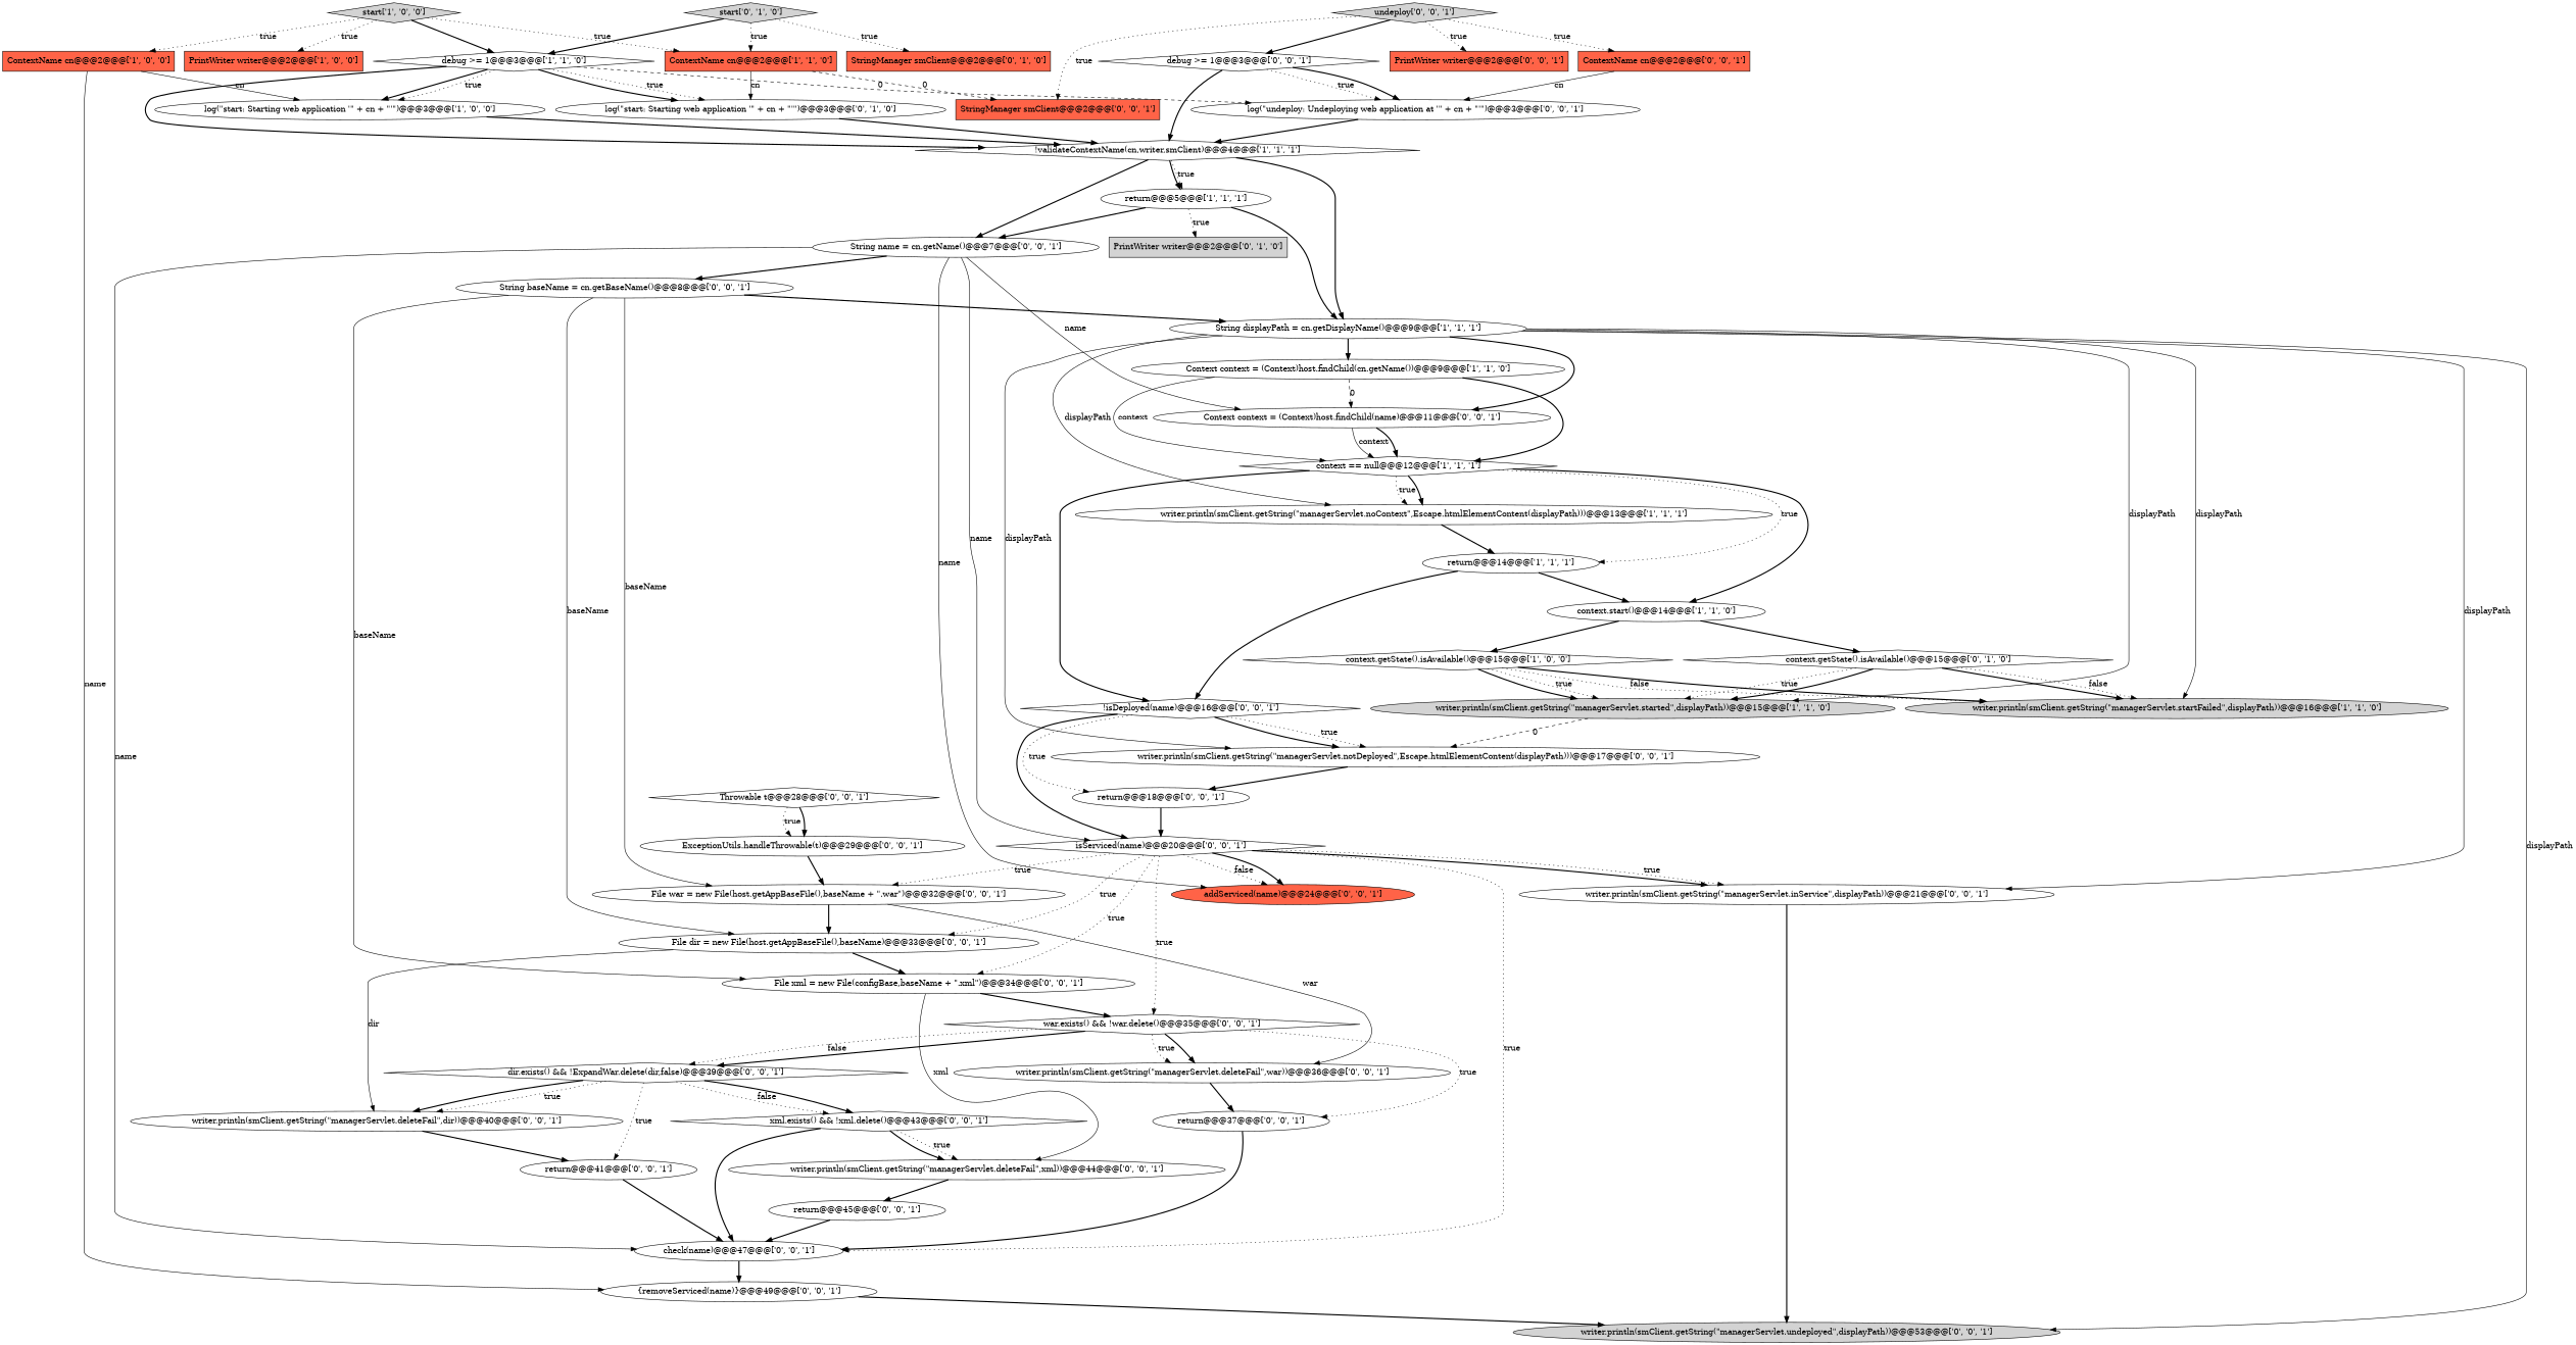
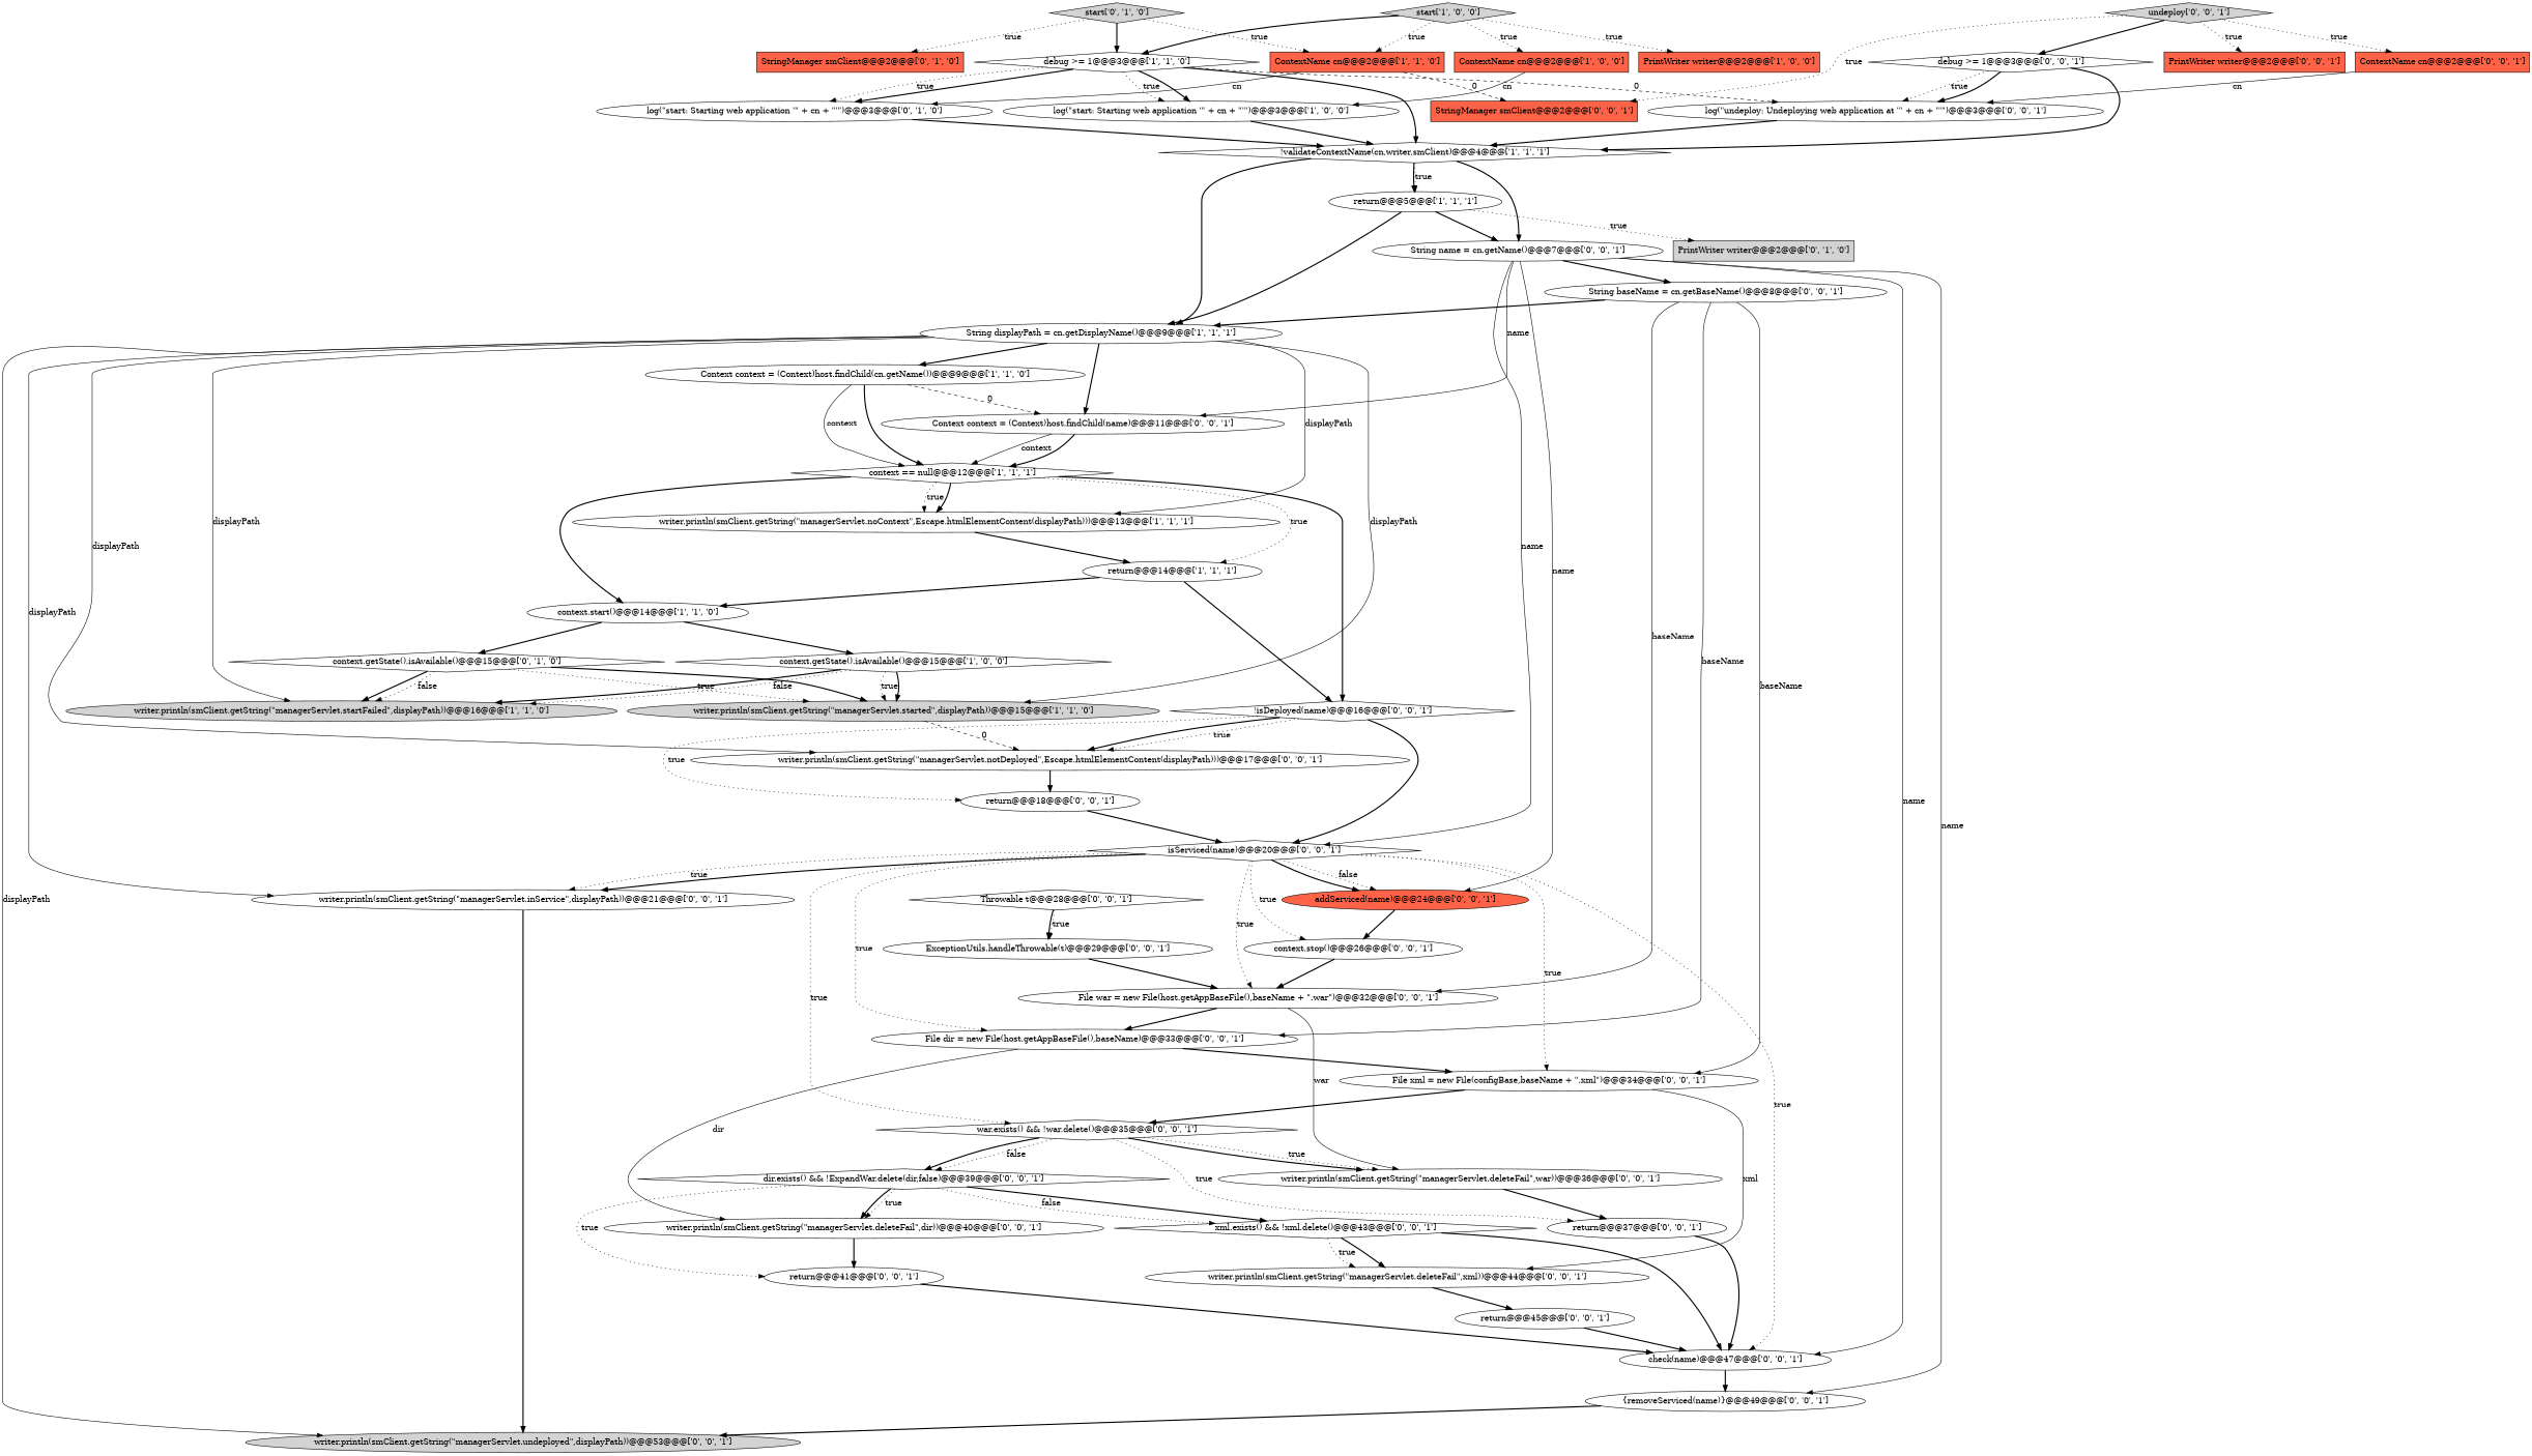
  digraph {
    fontname="DejaVu Serif"
    node [fillcolor=white fontname="DejaVu Serif" shape=ellipse style=filled]
    edge [fontname="DejaVu Serif" style=bold]
    n1 [fillcolor=tomato label="addServiced(name)@@@24@@@['0', '0', '1']"]
+   n2 [label="context.stop()@@@26@@@['0', '0', '1']"]
    n3 [label="File war = new File(host.getAppBaseFile(),baseName + \".war\")@@@32@@@['0', '0', '1']"]
    n4 [fillcolor=lightgray label="writer.println(smClient.getString(\"managerServlet.startFailed\",displayPath))@@@16@@@['1', '1', '0']"]
    n5 [label="context == null@@@12@@@['1', '1', '1']" shape=diamond]
    n6 [label="context.start()@@@14@@@['1', '1', '0']"]
    n7 [label="!isDeployed(name)@@@16@@@['0', '0', '1']" shape=diamond]
    n8 [label="writer.println(smClient.getString(\"managerServlet.noContext\",Escape.htmlElementContent(displayPath)))@@@13@@@['1', '1', '1']"]
    n9 [label="return@@@14@@@['1', '1', '1']"]
    n10 [label="context.getState().isAvailable()@@@15@@@['1', '0', '0']" shape=diamond]
    n11 [label="context.getState().isAvailable()@@@15@@@['0', '1', '0']" shape=diamond]
    n12 [label="writer.println(smClient.getString(\"managerServlet.notDeployed\",Escape.htmlElementContent(displayPath)))@@@17@@@['0', '0', '1']"]
    n13 [label="isServiced(name)@@@20@@@['0', '0', '1']" shape=diamond]
    n14 [label="return@@@18@@@['0', '0', '1']"]
    n15 [label="dir.exists() && !ExpandWar.delete(dir,false)@@@39@@@['0', '0', '1']" shape=diamond]
    n16 [label="xml.exists() && !xml.delete()@@@43@@@['0', '0', '1']" shape=diamond]
    n17 [label="writer.println(smClient.getString(\"managerServlet.deleteFail\",dir))@@@40@@@['0', '0', '1']"]
    n18 [label="return@@@41@@@['0', '0', '1']"]
    n19 [label="writer.println(smClient.getString(\"managerServlet.deleteFail\",xml))@@@44@@@['0', '0', '1']"]
    n20 [label="check(name)@@@47@@@['0', '0', '1']"]
    n21 [label="Context context = (Context)host.findChild(cn.getName())@@@9@@@['1', '1', '0']"]
    n22 [label="Context context = (Context)host.findChild(name)@@@11@@@['0', '0', '1']"]
    n23 [fillcolor=lightgray label="start['0', '1', '0']" shape=diamond]
    n24 [label="debug >= 1@@@3@@@['1', '1', '0']" shape=diamond]
    n25 [fillcolor=tomato label="ContextName cn@@@2@@@['1', '1', '0']" shape=box]
    n26 [fillcolor=tomato label="StringManager smClient@@@2@@@['0', '1', '0']" shape=box]
    n27 [fillcolor=lightgray label="PrintWriter writer@@@2@@@['0', '1', '0']" shape=box]
    n28 [label="log(\"undeploy: Undeploying web application at '\" + cn + \"'\")@@@3@@@['0', '0', '1']"]
    n29 [label="!validateContextName(cn,writer,smClient)@@@4@@@['1', '1', '1']" shape=diamond]
    n30 [label="log(\"start: Starting web application '\" + cn + \"'\")@@@3@@@['0', '1', '0']"]
    n31 [label="log(\"start: Starting web application '\" + cn + \"'\")@@@3@@@['1', '0', '0']"]
    n32 [fillcolor=tomato label="StringManager smClient@@@2@@@['0', '0', '1']" shape=box]
    n33 [label="String displayPath = cn.getDisplayName()@@@9@@@['1', '1', '1']"]
    n34 [label="String name = cn.getName()@@@7@@@['0', '0', '1']"]
    n35 [label="return@@@5@@@['1', '1', '1']"]
    n36 [label="writer.println(smClient.getString(\"managerServlet.inService\",displayPath))@@@21@@@['0', '0', '1']"]
    n37 [fillcolor=lightgray label="writer.println(smClient.getString(\"managerServlet.undeployed\",displayPath))@@@53@@@['0', '0', '1']"]
    n38 [fillcolor=lightgray label="writer.println(smClient.getString(\"managerServlet.started\",displayPath))@@@15@@@['1', '1', '0']"]
    n39 [label="{removeServiced(name)}@@@49@@@['0', '0', '1']"]
    n40 [label="return@@@45@@@['0', '0', '1']"]
    n41 [label="String baseName = cn.getBaseName()@@@8@@@['0', '0', '1']"]
    n42 [label="war.exists() && !war.delete()@@@35@@@['0', '0', '1']" shape=diamond]
    n43 [label="File dir = new File(host.getAppBaseFile(),baseName)@@@33@@@['0', '0', '1']"]
    n44 [label="File xml = new File(configBase,baseName + \".xml\")@@@34@@@['0', '0', '1']"]
    n45 [label="debug >= 1@@@3@@@['0', '0', '1']" shape=diamond]
    n46 [fillcolor=tomato label="ContextName cn@@@2@@@['0', '0', '1']" shape=box]
    n47 [label="writer.println(smClient.getString(\"managerServlet.deleteFail\",war))@@@36@@@['0', '0', '1']"]
    n48 [label="return@@@37@@@['0', '0', '1']"]
    n49 [fillcolor=lightgray label="start['1', '0', '0']" shape=diamond]
    n50 [fillcolor=tomato label="ContextName cn@@@2@@@['1', '0', '0']" shape=box]
    n51 [fillcolor=tomato label="PrintWriter writer@@@2@@@['1', '0', '0']" shape=box]
    n52 [label="Throwable t@@@28@@@['0', '0', '1']" shape=diamond]
    n53 [label="ExceptionUtils.handleThrowable(t)@@@29@@@['0', '0', '1']"]
    n54 [fillcolor=tomato label="PrintWriter writer@@@2@@@['0', '0', '1']" shape=box]
    n55 [fillcolor=lightgray label="undeploy['0', '0', '1']" shape=diamond]
+   n1 -> n2
+   n2 -> n3
    n3 -> n43
    n3 -> n47 [label=war style=solid]
    n5 -> n6
    n5 -> n7
    n5 -> n8 [label=true style=dotted]
    n5 -> n8
    n5 -> n9 [label=true style=dotted]
    n6 -> n10
    n6 -> n11
    n7 -> n12 [label=true style=dotted]
    n7 -> n12
    n7 -> n13
    n7 -> n14 [label=true style=dotted]
    n8 -> n9
    n9 -> n6
    n9 -> n7
    n10 -> n4
    n10 -> n4 [label=false style=dotted]
    n10 -> n38 [label=true style=dotted]
    n10 -> n38
    n11 -> n4
    n11 -> n4 [label=false style=dotted]
    n11 -> n38 [label=true style=dotted]
    n11 -> n38
    n12 -> n14
    n13 -> n1 [label=false style=dotted]
    n13 -> n1
+   n13 -> n2 [label=true style=dotted]
    n13 -> n3 [label=true style=dotted]
    n13 -> n20 [label=true style=dotted]
    n13 -> n36
    n13 -> n36 [label=true style=dotted]
    n13 -> n42 [label=true style=dotted]
    n13 -> n43 [label=true style=dotted]
    n13 -> n44 [label=true style=dotted]
    n14 -> n13
    n15 -> n16 [label=false style=dotted]
    n15 -> n16
    n15 -> n17 [label=true style=dotted]
    n15 -> n17
    n15 -> n18 [label=true style=dotted]
    n16 -> n19
    n16 -> n19 [label=true style=dotted]
    n16 -> n20
    n17 -> n18
    n18 -> n20
    n19 -> n40
    n20 -> n39
    n21 -> n5 [label=context style=solid]
    n21 -> n5
    n21 -> n22 [label=0 style=dashed]
    n22 -> n5 [label=context style=solid]
    n22 -> n5
    n23 -> n24
    n23 -> n25 [label=true style=dotted]
    n23 -> n26 [label=true style=dotted]
    n24 -> n28 [label=0 style=dashed]
    n24 -> n29
    n24 -> n30
    n24 -> n30 [label=true style=dotted]
    n24 -> n31
    n24 -> n31 [label=true style=dotted]
    n25 -> n30 [label=cn style=solid]
    n25 -> n32 [label=0 style=dashed]
    n28 -> n29
    n29 -> n33
    n29 -> n34
    n29 -> n35
    n29 -> n35 [label=true style=dotted]
    n30 -> n29
    n31 -> n29
    n33 -> n4 [label=displayPath style=solid]
    n33 -> n8 [label=displayPath style=solid]
    n33 -> n12 [label=displayPath style=solid]
    n33 -> n21
    n33 -> n22
    n33 -> n36 [label=displayPath style=solid]
    n33 -> n37 [label=displayPath style=solid]
    n33 -> n38 [label=displayPath style=solid]
    n34 -> n1 [label=name style=solid]
    n34 -> n13 [label=name style=solid]
    n34 -> n20 [label=name style=solid]
    n34 -> n22 [label=name style=solid]
-   n50 -> n39 [label=name style=solid]
+   n34 -> n39 [label=name style=solid]
    n34 -> n41
    n35 -> n27 [label=true style=dotted]
    n35 -> n33
    n35 -> n34
    n36 -> n37
    n38 -> n12 [label=0 style=dashed]
    n39 -> n37
    n40 -> n20
    n41 -> n3 [label=baseName style=solid]
    n41 -> n33
    n41 -> n43 [label=baseName style=solid]
    n41 -> n44 [label=baseName style=solid]
    n42 -> n15 [label=false style=dotted]
    n42 -> n15
    n42 -> n47
    n42 -> n47 [label=true style=dotted]
    n42 -> n48 [label=true style=dotted]
    n43 -> n17 [label=dir style=solid]
    n43 -> n44
    n44 -> n19 [label=xml style=solid]
    n44 -> n42
    n45 -> n28 [label=true style=dotted]
    n45 -> n28
    n45 -> n29
    n46 -> n28 [label=cn style=solid]
    n47 -> n48
    n48 -> n20
    n49 -> n24
    n49 -> n25 [label=true style=dotted]
    n49 -> n50 [label=true style=dotted]
    n49 -> n51 [label=true style=dotted]
    n50 -> n31 [label=cn style=solid]
    n52 -> n53
    n52 -> n53 [label=true style=dotted]
    n53 -> n3
    n55 -> n32 [label=true style=dotted]
    n55 -> n45
    n55 -> n46 [label=true style=dotted]
    n55 -> n54 [label=true style=dotted]
  }
